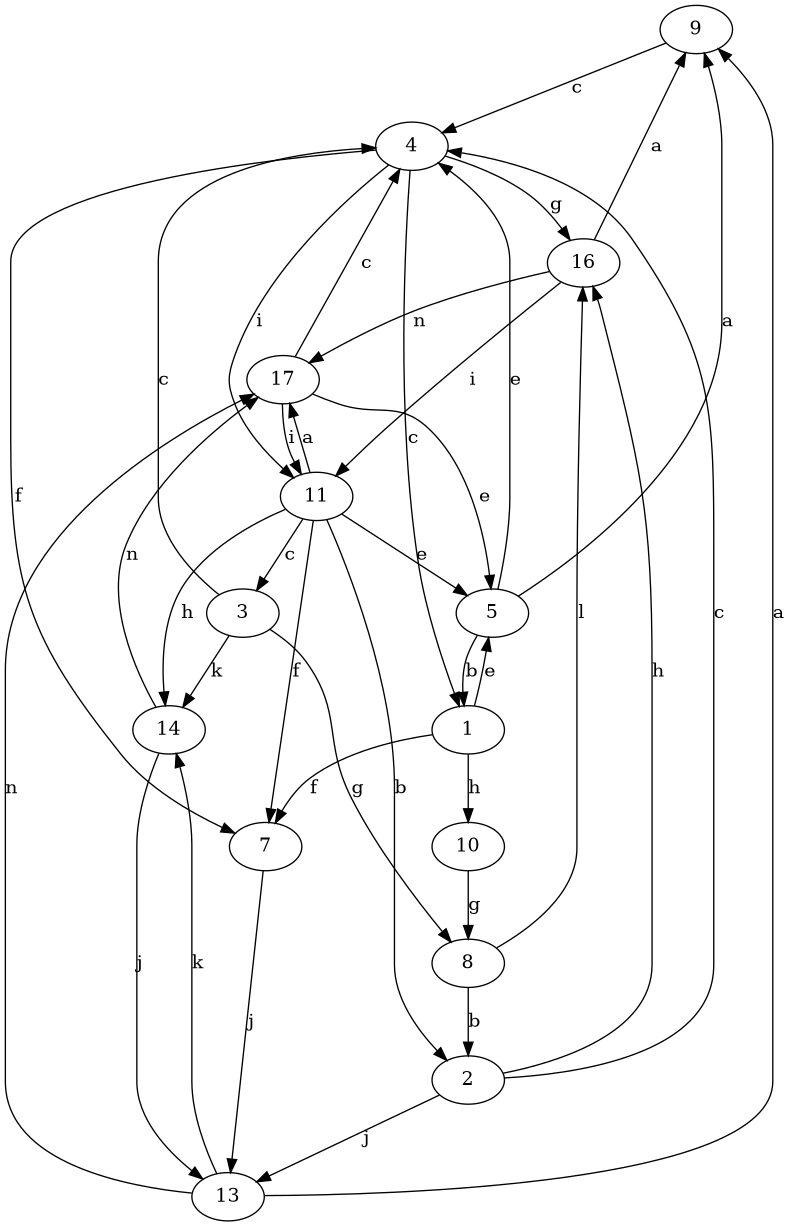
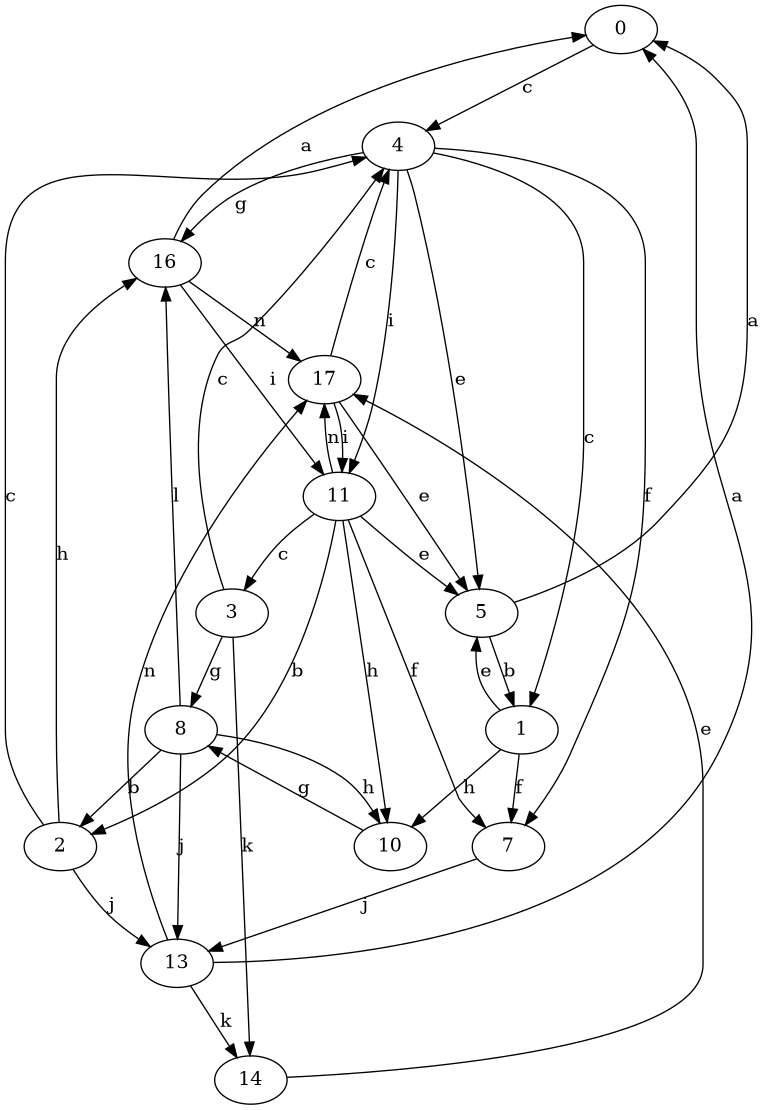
  strict digraph {
-   0 [label=9]
+   0
    4
    3
    8
    14
    16
    1
    5
    7
    11
    17
    10
    13
    2
    0 -> 4 [label=c]
    4 -> 16 [label=g]
    4 -> 1 [label=c]
-   5 -> 4 [label=e]
+   4 -> 5 [label=e]
    4 -> 7 [label=f]
    4 -> 11 [label=i]
    3 -> 4 [label=c]
    3 -> 8 [label=g]
    3 -> 14 [label=k]
    8 -> 16 [label=l]
+   8 -> 10 [label=h]
    8 -> 2 [label=b]
-   14 -> 17 [label=n]
-   14 -> 13 [label=j]
+   14 -> 17 [label=e]
+   8 -> 13 [label=j]
    16 -> 0 [label=a]
    16 -> 11 [label=i]
    16 -> 17 [label=n]
    1 -> 5 [label=e]
    1 -> 7 [label=f]
    1 -> 10 [label=h]
    5 -> 0 [label=a]
    5 -> 1 [label=b]
    7 -> 13 [label=j]
    11 -> 3 [label=c]
    11 -> 5 [label=e]
    11 -> 7 [label=f]
-   11 -> 17 [label=a]
-   11 -> 14 [label=h]
+   11 -> 17 [label=n]
+   11 -> 10 [label=h]
    11 -> 2 [label=b]
    17 -> 4 [label=c]
    17 -> 5 [label=e]
    17 -> 11 [label=i]
    10 -> 8 [label=g]
    13 -> 0 [label=a]
    13 -> 14 [label=k]
    13 -> 17 [label=n]
    2 -> 4 [label=c]
    2 -> 16 [label=h]
    2 -> 13 [label=j]
  }
